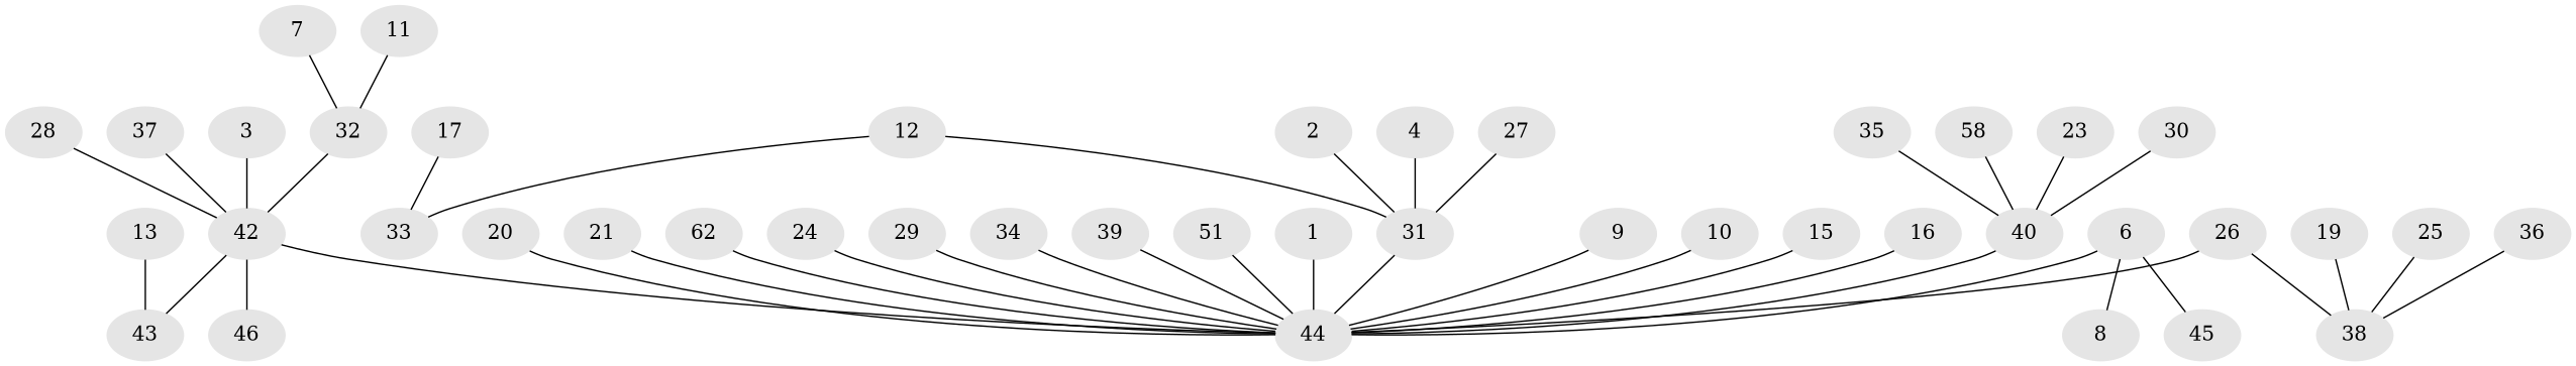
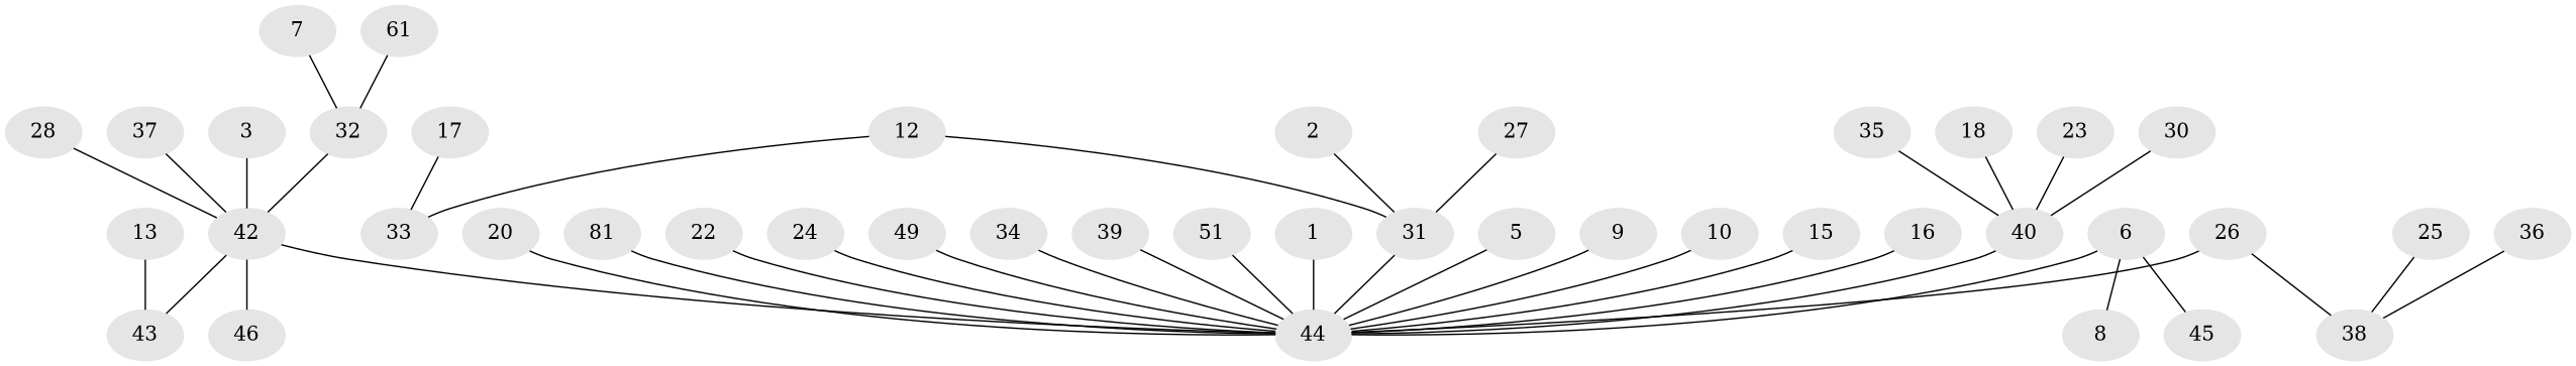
  graph {
    node [color=gray90 style=filled]
    edge [weight=1.0]
    1
    44
    2
    31
    3
    42
    43
    46
-   4
+   5
    6
    8
    45
    7
    32
    9
    10
-   11
+   11 [label=61]
    12
    33
    13
    15
    16
    17
-   18 [label=58]
+   18
    40
-   19
    38
    20
-   21
-   22 [label=62]
+   21 [label=81]
+   22
    23
    24
    25
    26
    27
    28
-   29
+   29 [label=49]
    30
    34
    35
    36
    37
    39
    n45 [label=51]
    1 -- 44
    2 -- 31
    31 -- 44
    3 -- 42
    42 -- 44
    42 -- 43
    42 -- 46
-   4 -- 31
+   5 -- 44
    6 -- 44
    6 -- 8
    6 -- 45
    7 -- 32
    32 -- 42
    9 -- 44
    10 -- 44
    11 -- 32
    12 -- 31
    12 -- 33
    13 -- 43
    15 -- 44
    16 -- 44
    17 -- 33
    18 -- 40
    40 -- 44
-   19 -- 38
    20 -- 44
    21 -- 44
    22 -- 44
    23 -- 40
    24 -- 44
    25 -- 38
    26 -- 44
    26 -- 38
    27 -- 31
    28 -- 42
    29 -- 44
    30 -- 40
    34 -- 44
    35 -- 40
    36 -- 38
    37 -- 42
    39 -- 44
    n45 -- 44
  }
